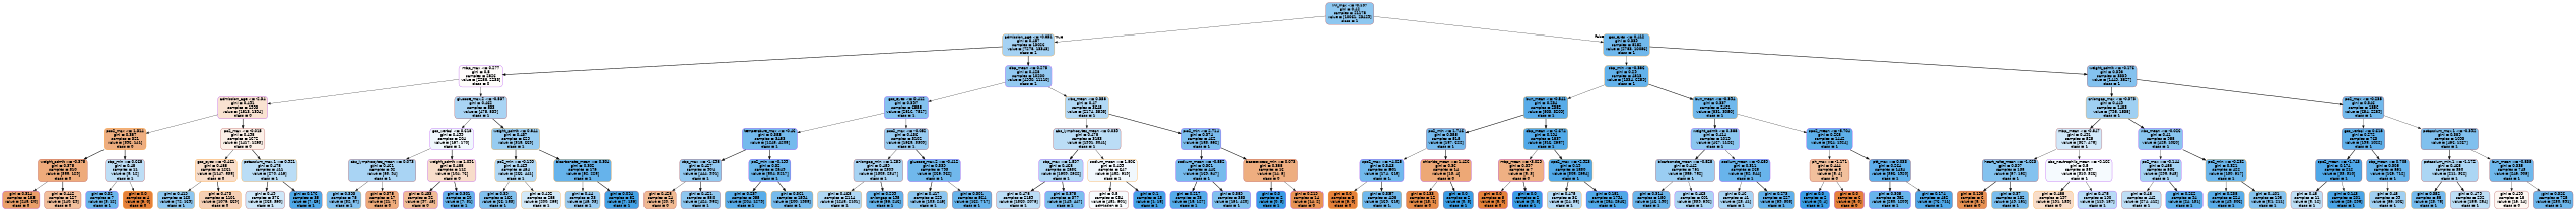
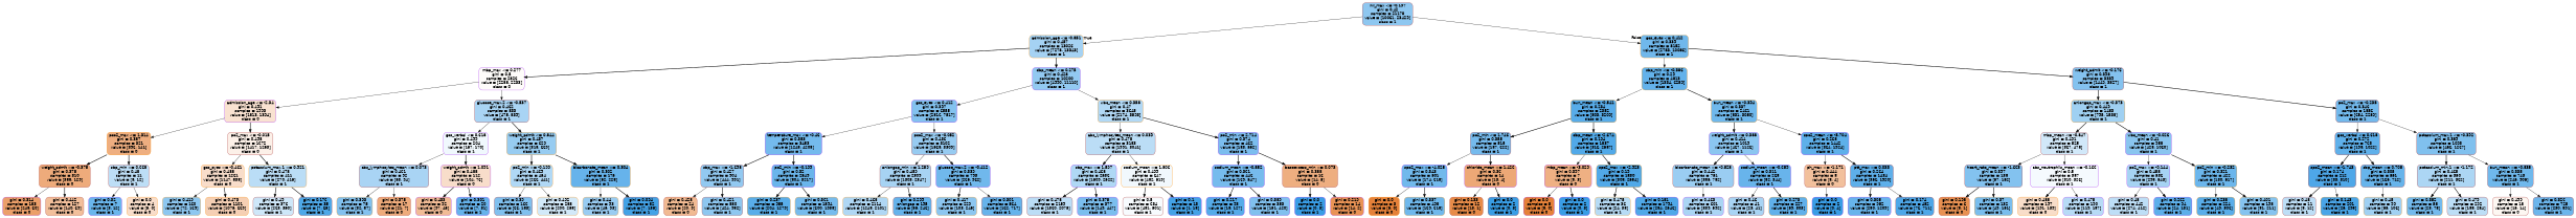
  digraph {
    fontname="DejaVu Sans"
    node [color=brown fillcolor="#e58139" fontname="DejaVu Sans" shape=box style="filled, rounded"]
    edge [fontname="DejaVu Sans" style=bold]
    n1 [fillcolor="#8ec7f0" label="inr_max <= -0.197\ngini = 0.42\nsamples = 21178\nvalue = [10061, 23429]\nclass = 1"]
    n2 [color=darkorange fillcolor="#a5d2f3" label="admission_age <= -0.851\ngini = 0.457\nsamples = 13026\nvalue = [7278, 13343]\nclass = 1"]
    n3 [color=darkorange fillcolor="#70b8ec" label="gcs_eyes <= 0.412\ngini = 0.339\nsamples = 8152\nvalue = [2783, 10086]\nclass = 1"]
    n4 [color=purple fillcolor="#fefcfa" label="mbp_max <= 0.277\ngini = 0.5\nsamples = 2826\nvalue = [2288, 2233]\nclass = 0"]
    n5 [color=purple fillcolor="#92c9f1" label="dbp_mean <= 0.275\ngini = 0.428\nsamples = 10200\nvalue = [4990, 11110]\nclass = 1"]
    n6 [color=darkorange fillcolor="#63b2eb" label="sbp_min <= -0.386\ngini = 0.29\nsamples = 4813\nvalue = [1334, 6259]\nclass = 1"]
    n7 [fillcolor="#84c2ef" label="weight_admit <= -0.176\ngini = 0.398\nsamples = 3339\nvalue = [1449, 3827]\nclass = 1"]
    n8 [color=purple fillcolor="#f9e2d1" label="admission_age <= -2.34\ngini = 0.491\nsamples = 1993\nvalue = [1813, 1394]\nclass = 0"]
    n9 [fillcolor="#a9d4f4" label="glucose_max.2 <= -0.537\ngini = 0.462\nsamples = 833\nvalue = [475, 839]\nclass = 1"]
    n10 [color=purple fillcolor="#83c2ef" label="gcs_eyes <= 0.412\ngini = 0.397\nsamples = 6555\nvalue = [2816, 7517]\nclass = 1"]
    n11 [color=darkorange fillcolor="#b1d8f5" label="wbc_mean <= 0.358\ngini = 0.47\nsamples = 3645\nvalue = [2174, 3593]\nclass = 1"]
    n12 [color=darkorange fillcolor="#eeae80" label="pco2_max <= 1.314\ngini = 0.387\nsamples = 321\nvalue = [396, 141]\nclass = 0"]
    n13 [fillcolor="#fcf0e8" label="po2_max <= -0.015\ngini = 0.498\nsamples = 1672\nvalue = [1417, 1253]\nclass = 0"]
    n14 [color=purple fillcolor="#f0f8fd" label="gcs_verbal <= 0.618\ngini = 0.499\nsamples = 204\nvalue = [157, 170]\nclass = 1"]
    n15 [color=darkorange fillcolor="#97ccf1" label="weight_admit <= 0.844\ngini = 0.437\nsamples = 629\nvalue = [318, 669]\nclass = 1"]
    n16 [fillcolor="#eeab7b" label="weight_admit <= -0.375\ngini = 0.375\nsamples = 310\nvalue = [388, 129]\nclass = 0"]
    n17 [fillcolor="#bddef6" label="sbp_min <= 0.668\ngini = 0.48\nsamples = 11\nvalue = [8, 12]\nclass = 1"]
    n18 [color=darkorange fillcolor="#f8ddca" label="gcs_eyes <= -0.461\ngini = 0.488\nsamples = 1261\nvalue = [1147, 838]\nclass = 0"]
    n19 [color=darkorange fillcolor="#baddf6" label="potassium_max.1 <= 0.921\ngini = 0.478\nsamples = 411\nvalue = [270, 415]\nclass = 1"]
    n20 [color=purple fillcolor="#eb9f69" label="gini = 0.314\nsamples = 183\nvalue = [248, 60]\nclass = 0"]
    n21 [fillcolor="#f2bf9b" label="gini = 0.442\nsamples = 127\nvalue = [140, 69]\nclass = 0"]
    n22 [color=purple fillcolor="#6ab6ec" label="gini = 0.32\nsamples = 7\nvalue = [3, 12]\nclass = 1"]
-   n23 [color=darkorange label="gini = 0.0\nsamples = 4\nvalue = [5, 0]\nclass = 0"]
+   n23 [color=darkorange fillcolor="#f8ddca" label="gini = 0.0\nsamples = 4\nvalue = [5, 0]\nclass = 0"]
    n24 [color=darkorange fillcolor="#8dc7f0" label="gini = 0.419\nsamples = 160\nvalue = [72, 169]\nclass = 1"]
    n25 [color=darkorange fillcolor="#f5cfb4" label="gini = 0.473\nsamples = 1101\nvalue = [1075, 669]\nclass = 0"]
    n26 [fillcolor="#cee7f9" label="gini = 0.49\nsamples = 376\nvalue = [263, 350]\nclass = 1"]
    n27 [fillcolor="#4ea8e8" label="gini = 0.176\nsamples = 35\nvalue = [7, 65]\nclass = 1"]
    n28 [fillcolor="#a9d4f4" label="abs_lymphocytes_mean <= 0.073\ngini = 0.461\nsamples = 92\nvalue = [53, 94]\nclass = 1"]
    n29 [color=purple fillcolor="#f8ddca" label="weight_admit <= 1.091\ngini = 0.488\nsamples = 112\nvalue = [104, 76]\nclass = 0"]
    n30 [color=darkorange fillcolor="#b0d8f5" label="po2_min <= -0.199\ngini = 0.469\nsamples = 454\nvalue = [266, 441]\nclass = 1"]
    n31 [color=darkorange fillcolor="#66b3eb" label="bicarbonate_mean <= 0.304\ngini = 0.302\nsamples = 175\nvalue = [52, 228]\nclass = 1"]
    n32 [color=darkorange fillcolor="#82c1ef" label="gini = 0.393\nsamples = 75\nvalue = [32, 87]\nclass = 1"]
    n33 [fillcolor="#eeab7b" label="gini = 0.375\nsamples = 17\nvalue = [21, 7]\nclass = 0"]
    n34 [color=purple fillcolor="#f1bb95" label="gini = 0.433\nsamples = 92\nvalue = [97, 45]\nclass = 0"]
    n35 [color=purple fillcolor="#66b3eb" label="gini = 0.301\nsamples = 20\nvalue = [7, 31]\nclass = 1"]
    n36 [fillcolor="#80c0ee" label="gini = 0.39\nsamples = 166\nvalue = [66, 183]\nclass = 1"]
    n37 [color=darkorange fillcolor="#d2e9f9" label="gini = 0.492\nsamples = 288\nvalue = [200, 258]\nclass = 1"]
    n38 [color=darkorange fillcolor="#99ccf2" label="gini = 0.44\nsamples = 93\nvalue = [45, 93]\nclass = 1"]
    n39 [fillcolor="#43a2e6" label="gini = 0.094\nsamples = 82\nvalue = [7, 135]\nclass = 1"]
    n40 [color=purple fillcolor="#74baed" label="temperature_max <= -0.46\ngini = 0.353\nsamples = 3453\nvalue = [1248, 4208]\nclass = 1"]
    n41 [fillcolor="#97cbf1" label="pco2_max <= -0.052\ngini = 0.436\nsamples = 3102\nvalue = [1568, 3309]\nclass = 1"]
    n42 [fillcolor="#bbddf6" label="abs_lymphocytes_mean <= 0.039\ngini = 0.478\nsamples = 3183\nvalue = [1991, 3041]\nclass = 1"]
    n43 [color=purple fillcolor="#7bbdee" label="po2_min <= 2.714\ngini = 0.374\nsamples = 462\nvalue = [183, 552]\nclass = 1"]
    n44 [fillcolor="#92c9f1" label="sbp_max <= -1.698\ngini = 0.427\nsamples = 904\nvalue = [444, 991]\nclass = 1"]
    n45 [color=purple fillcolor="#6ab5eb" label="po2_min <= -0.199\ngini = 0.32\nsamples = 2549\nvalue = [804, 3217]\nclass = 1"]
    n46 [fillcolor="#a7d3f3" label="aniongap_min <= 1.259\ngini = 0.459\nsamples = 2309\nvalue = [1303, 2347]\nclass = 1"]
    n47 [color=purple fillcolor="#70b8ec" label="glucose_max.2 <= -0.412\ngini = 0.339\nsamples = 793\nvalue = [265, 962]\nclass = 1"]
    n48 [fillcolor="#f1ba92" label="gini = 0.428\nsamples = 24\nvalue = [20, 9]\nclass = 0"]
    n49 [fillcolor="#8ec7f0" label="gini = 0.421\nsamples = 880\nvalue = [424, 982]\nclass = 1"]
    n50 [color=darkorange fillcolor="#59ade9" label="gini = 0.237\nsamples = 955\nvalue = [204, 1279]\nclass = 1"]
    n51 [color=darkorange fillcolor="#76bbed" label="gini = 0.361\nsamples = 1594\nvalue = [600, 1938]\nclass = 1"]
    n52 [color=darkorange fillcolor="#afd7f4" label="gini = 0.468\nsamples = 2114\nvalue = [1248, 2101]\nclass = 1"]
    n53 [fillcolor="#65b3eb" label="gini = 0.299\naniongap = 195\nvalue = [55, 246]\nclass = 1"]
    n54 [color=darkorange fillcolor="#8cc6f0" label="gini = 0.417\nsamples = 229\nvalue = [103, 245]\nclass = 1"]
    n55 [fillcolor="#66b3eb" label="gini = 0.301\nsamples = 564\nvalue = [162, 717]\nclass = 1"]
    n56 [color=purple fillcolor="#afd8f5" label="sbp_max <= 1.597\ngini = 0.468\nsamples = 2536\nvalue = [1509, 2522]\nclass = 1"]
    n57 [color=darkorange fillcolor="#f1f8fd" label="sodium_mean <= 1.806\ngini = 0.499\nsamples = 647\nvalue = [482, 519]\nclass = 1"]
    n58 [color=purple fillcolor="#76bbed" label="sodium_mean <= -0.552\ngini = 0.361\nsamples = 446\nvalue = [169, 547]\nclass = 1"]
    n59 [fillcolor="#eeae80" label="baseexcess_min <= 0.073\ngini = 0.388\nsamples = 16\nvalue = [14, 5]\nclass = 0"]
    n60 [fillcolor="#bbddf6" label="gini = 0.478\nsamples = 2159\nvalue = [1360, 2075]\nclass = 1"]
    n61 [color=purple fillcolor="#7bbeee" label="gini = 0.375\nsamples = 377\nvalue = [149, 447]\nclass = 1"]
-   n62 [fillcolor="#f7fbfe" label="gini = 0.5\nsamples = 634\nvalue = [481, 501]\nadmission = 1"]
+   n62 [fillcolor="#f7fbfe" label="gini = 0.5\nsamples = 634\nvalue = [481, 501]\nclass = 1"]
    n63 [color=purple fillcolor="#44a2e6" label="gini = 0.1\nsamples = 13\nvalue = [1, 18]\nclass = 1"]
    n64 [color=purple fillcolor="#55abe9" label="gini = 0.217\nsamples = 93\nvalue = [18, 127]\nclass = 1"]
    n65 [color=purple fillcolor="#80c0ee" label="gini = 0.389\nsamples = 353\nvalue = [151, 420]\nclass = 1"]
    n66 [color=purple fillcolor="#399de5" label="gini = 0.0\nsamples = 2\nvalue = [0, 3]\nclass = 1"]
    n67 [color=purple fillcolor="#e99355" label="gini = 0.219\nsamples = 14\nvalue = [14, 2]\nclass = 0"]
    n68 [color=darkorange fillcolor="#58ace9" label="bun_mean <= -0.541\ngini = 0.234\nsamples = 2352\nvalue = [503, 3209]\nclass = 1"]
    n69 [color=darkorange fillcolor="#6fb8ec" label="bun_mean <= -0.394\ngini = 0.337\nsamples = 2461\nvalue = [831, 3050]\nclass = 1"]
    n70 [color=darkorange fillcolor="#9fd0f2" label="aniongap_max <= -0.373\ngini = 0.449\nsamples = 1483\nvalue = [795, 1538]\nclass = 1"]
    n71 [fillcolor="#72b9ec" label="po2_max <= -0.235\ngini = 0.346\nsamples = 1856\nvalue = [654, 2289]\nclass = 1"]
    n72 [fillcolor="#75baed" label="po2_min <= 1.746\ngini = 0.355\nsamples = 515\nvalue = [187, 622]\nclass = 1"]
    n73 [color=darkorange fillcolor="#51a9e8" label="dbp_mean <= -2.674\ngini = 0.194\nsamples = 1837\nvalue = [316, 2587]\nclass = 1"]
    n74 [color=purple fillcolor="#8bc6f0" label="weight_admit <= 0.388\ngini = 0.414\nsamples = 1019\nvalue = [467, 1126]\nclass = 1"]
    n75 [color=purple fillcolor="#5eb0ea" label="spo2_mean <= -5.704\ngini = 0.268\nsamples = 1442\nvalue = [364, 1924]\nclass = 1"]
    n76 [color=purple fillcolor="#71b9ec" label="spo2_max <= -4.025\ngini = 0.343\nsamples = 501\nvalue = [174, 618]\nclass = 1"]
    n77 [color=purple fillcolor="#eda876" label="chloride_mean <= 1.426\ngini = 0.36\nsamples = 14\nvalue = [13, 4]\nclass = 0"]
    n78 [color=purple fillcolor="#efb083" label="mbp_mean <= -3.029\ngini = 0.397\nsamples = 7\nvalue = [8, 3]\nclass = 0"]
    n79 [color=darkorange fillcolor="#51a9e8" label="spo2_max <= -2.923\ngini = 0.19\nsamples = 1830\nvalue = [308, 2584]\nclass = 1"]
    n80 [color=darkorange label="gini = 0.0\nsamples = 3\nvalue = [5, 0]\nclass = 0"]
    n81 [color=darkorange fillcolor="#6fb8ec" label="gini = 0.337\nsamples = 498\nvalue = [169, 618]\nclass = 1"]
    n82 [fillcolor="#e78b48" label="gini = 0.133\nsamples = 12\nvalue = [13, 1]\nclass = 0"]
    n83 [fillcolor="#399de5" label="gini = 0.0\nsamples = 2\nvalue = [0, 3]\nclass = 1"]
    n84 [color=purple label="gini = 0.0\nsamples = 5\nvalue = [8, 0]\nclass = 0"]
    n85 [color=purple fillcolor="#399de5" label="gini = 0.0\nsamples = 2\nvalue = [0, 3]\nclass = 1"]
    n86 [color=darkorange fillcolor="#b6dbf5" label="gini = 0.475\nsamples = 36\nvalue = [24, 38]\nclass = 1"]
    n87 [color=purple fillcolor="#4fa8e8" label="gini = 0.181\nsamples = 1794\nvalue = [284, 2546]\nclass = 1"]
    n88 [fillcolor="#9acdf2" label="bicarbonate_mean <= -0.528\ngini = 0.442\nsamples = 751\nvalue = [385, 782]\nclass = 1"]
    n89 [color=purple fillcolor="#68b4eb" label="sodium_mean <= -0.659\ngini = 0.311\nsamples = 268\nvalue = [82, 344]\nclass = 1"]
    n90 [fillcolor="#f2c09c" label="ph_max <= -1.171\ngini = 0.444\nsamples = 8\nvalue = [8, 4]\nclass = 0"]
    n91 [fillcolor="#5eafea" label="ptt_max <= 0.033\ngini = 0.264\nsamples = 1434\nvalue = [356, 1920]\nclass = 1"]
-   n92 [fillcolor="#69b5eb" label="gini = 0.314\nsamples = 150\nvalue = [46, 190]\nclass = 1"]
    n93 [color=purple fillcolor="#aad5f4" label="gini = 0.463\nsamples = 601\nvalue = [339, 592]\nclass = 1"]
    n94 [fillcolor="#a8d4f4" label="gini = 0.46\nsamples = 41\nvalue = [23, 41]\nclass = 1"]
    n95 [color=darkorange fillcolor="#60b0ea" label="gini = 0.273\nsamples = 227\nvalue = [59, 303]\nclass = 1"]
    n96 [color=purple fillcolor="#399de5" label="gini = 0.0\nsamples = 2\nvalue = [0, 4]\nclass = 1"]
-   n97 [color=purple label="gini = 0.0\nsamples = 6\nvalue = [8, 0]\nclass = 0"]
    n98 [color=purple fillcolor="#67b4eb" label="gini = 0.305\nsamples = 952\nvalue = [280, 1209]\nclass = 1"]
    n99 [fillcolor="#4ea7e8" label="gini = 0.174\nsamples = 482\nvalue = [76, 711]\nclass = 1"]
    n100 [fillcolor="#d1e8f9" label="mbp_mean <= -0.847\ngini = 0.491\nsamples = 525\nvalue = [367, 478]\nclass = 1"]
    n101 [color=purple fillcolor="#89c5ef" label="wbc_mean <= -0.026\ngini = 0.41\nsamples = 958\nvalue = [428, 1060]\nclass = 1"]
    n102 [fillcolor="#5fb0ea" label="gcs_verbal <= 0.618\ngini = 0.272\nsamples = 763\nvalue = [198, 1022]\nclass = 1"]
    n103 [fillcolor="#80c0ee" label="potassium_max.1 <= -0.392\ngini = 0.389\nsamples = 1093\nvalue = [456, 1267]\nclass = 1"]
    n104 [fillcolor="#83c2ef" label="heart_rate_mean <= -1.663\ngini = 0.397\nsamples = 138\nvalue = [57, 152]\nclass = 1"]
    n105 [color=purple fillcolor="#f5fafe" label="abs_neutrophils_mean <= -0.166\ngini = 0.5\nsamples = 387\nvalue = [310, 326]\nclass = 1"]
    n106 [color=purple fillcolor="#a6d3f3" label="po2_max <= -0.144\ngini = 0.458\nsamples = 536\nvalue = [298, 543]\nclass = 1"]
    n107 [color=darkorange fillcolor="#6bb6ec" label="po2_min <= -0.232\ngini = 0.321\nsamples = 422\nvalue = [130, 517]\nclass = 1"]
    n108 [fillcolor="#e89152" label="gini = 0.198\nsamples = 6\nvalue = [8, 1]\nclass = 0"]
    n109 [color=darkorange fillcolor="#79bded" label="gini = 0.37\nsamples = 132\nvalue = [49, 151]\nclass = 1"]
    n110 [color=darkorange fillcolor="#f8ddc9" label="gini = 0.488\nsamples = 197\nvalue = [191, 139]\nclass = 0"]
    n111 [color=purple fillcolor="#b7dbf6" label="gini = 0.475\nsamples = 190\nvalue = [119, 187]\nclass = 1"]
    n112 [fillcolor="#bddef6" label="gini = 0.48\nsamples = 442\nvalue = [274, 412]\nclass = 1"]
    n113 [color=purple fillcolor="#5dafea" label="gini = 0.262\nsamples = 94\nvalue = [24, 131]\nclass = 1"]
    n114 [color=darkorange fillcolor="#59ade9" label="gini = 0.238\nsamples = 224\nvalue = [49, 306]\nclass = 1"]
    n115 [color=darkorange fillcolor="#85c3ef" label="gini = 0.401\nsamples = 198\nvalue = [81, 211]\nclass = 1"]
    n116 [fillcolor="#4ea7e8" label="spo2_mean <= -1.743\ngini = 0.174\nsamples = 212\nvalue = [33, 310]\nclass = 1"]
    n117 [fillcolor="#67b4eb" label="sbp_mean <= 0.705\ngini = 0.305\nsamples = 551\nvalue = [165, 712]\nclass = 1"]
    n118 [fillcolor="#acd6f4" label="potassium_min.1 <= -1.172\ngini = 0.465\nsamples = 350\nvalue = [211, 362]\nclass = 1"]
    n119 [fillcolor="#6fb8ec" label="bun_mean <= -0.835\ngini = 0.335\nsamples = 743\nvalue = [245, 905]\nclass = 1"]
    n120 [fillcolor="#bddef6" label="gini = 0.48\nsamples = 11\nvalue = [8, 12]\nclass = 1"]
    n121 [color=darkorange fillcolor="#4aa5e7" label="gini = 0.143\nsamples = 201\nvalue = [25, 298]\nclass = 1"]
    n122 [color=darkorange fillcolor="#a0d0f2" label="gini = 0.45\nsamples = 99\nvalue = [55, 106]\nclass = 1"]
    n123 [color=darkorange fillcolor="#73baed" label="gini = 0.352\nsamples = 58\nvalue = [23, 78]\nclass = 1"]
    n124 [fillcolor="#bcdef6" label="gini = 0.479\nsamples = 292\nvalue = [188, 284]\nclass = 1"]
    n125 [fillcolor="#fdf7f2" label="gini = 0.499\nsamples = 18\nvalue = [15, 14]\nclass = 0"]
    n126 [fillcolor="#6cb6ec" label="gini = 0.326\nsamples = 725\nvalue = [230, 891]\nclass = 1"]
    n1 -> n2 [headlabel=True labelangle=45 labeldistance=2.5 style=solid]
    n1 -> n3 [headlabel=False labelangle=-45 labeldistance=2.5 style=solid]
    n2 -> n4
    n2 -> n5
    n3 -> n6 [style=solid]
    n3 -> n7
    n4 -> n8 [style=solid]
    n4 -> n9 [style=solid]
    n5 -> n10 [style=solid]
    n5 -> n11 [style=solid]
    n6 -> n68 [style=solid]
    n6 -> n69
    n7 -> n70
    n7 -> n71
    n8 -> n12 [style=solid]
    n8 -> n13
    n9 -> n14 [style=solid]
    n9 -> n15
    n10 -> n40 [style=solid]
    n10 -> n41 [style=solid]
    n11 -> n42 [style=solid]
    n11 -> n43
    n12 -> n16
    n12 -> n17
    n13 -> n18 [style=solid]
    n13 -> n19
    n14 -> n28 [style=solid]
    n14 -> n29
    n15 -> n30
    n15 -> n31
    n16 -> n20 [style=solid]
    n16 -> n21
    n17 -> n22 [style=solid]
    n17 -> n23 [style=solid]
    n18 -> n24 [style=solid]
    n18 -> n25
    n19 -> n26
    n19 -> n27
    n28 -> n32 [style=solid]
    n28 -> n33 [style=solid]
    n29 -> n34
    n29 -> n35
    n30 -> n36 [style=solid]
    n30 -> n37 [style=solid]
    n31 -> n38 [style=solid]
    n31 -> n39
    n40 -> n44
    n40 -> n45
    n41 -> n46 [style=solid]
    n41 -> n47
    n42 -> n56
    n42 -> n57 [style=solid]
    n43 -> n58
    n43 -> n59
    n44 -> n48 [style=solid]
    n44 -> n49
    n45 -> n50
    n45 -> n51
    n46 -> n52 [style=solid]
    n46 -> n53
    n47 -> n54
    n47 -> n55 [style=solid]
    n56 -> n60
    n56 -> n61
    n57 -> n62
    n57 -> n63
    n58 -> n64
    n58 -> n65
    n59 -> n66
    n59 -> n67 [style=solid]
    n68 -> n72
    n68 -> n73
    n69 -> n74
    n69 -> n75 [style=solid]
    n70 -> n100
    n70 -> n101
    n71 -> n102 [style=solid]
    n71 -> n103 [style=solid]
    n72 -> n76 [style=solid]
    n72 -> n77
    n73 -> n78 [style=solid]
    n73 -> n79
    n74 -> n88
    n74 -> n89 [style=solid]
    n75 -> n90 [style=solid]
    n75 -> n91
    n76 -> n80 [style=solid]
    n76 -> n81
    n77 -> n82 [style=solid]
    n77 -> n83
    n78 -> n84 [style=solid]
    n78 -> n85
    n79 -> n86
    n79 -> n87
-   n88 -> n92 [style=solid]
    n88 -> n93 [style=solid]
    n89 -> n94 [style=solid]
    n89 -> n95
    n90 -> n96 [style=solid]
-   n90 -> n97 [style=solid]
    n91 -> n98
    n91 -> n99 [style=solid]
    n100 -> n104 [style=solid]
    n100 -> n105 [style=solid]
    n101 -> n106 [style=solid]
    n101 -> n107
    n102 -> n116
    n102 -> n117
    n103 -> n118
    n103 -> n119 [style=solid]
    n104 -> n108
    n104 -> n109
    n105 -> n110
    n105 -> n111 [style=solid]
    n106 -> n112 [style=solid]
    n106 -> n113
    n107 -> n114 [style=solid]
    n107 -> n115
    n116 -> n120
    n116 -> n121 [style=solid]
    n117 -> n122 [style=solid]
    n118 -> n123
    n118 -> n124
    n119 -> n125 [style=solid]
    n119 -> n126 [style=solid]
  }
